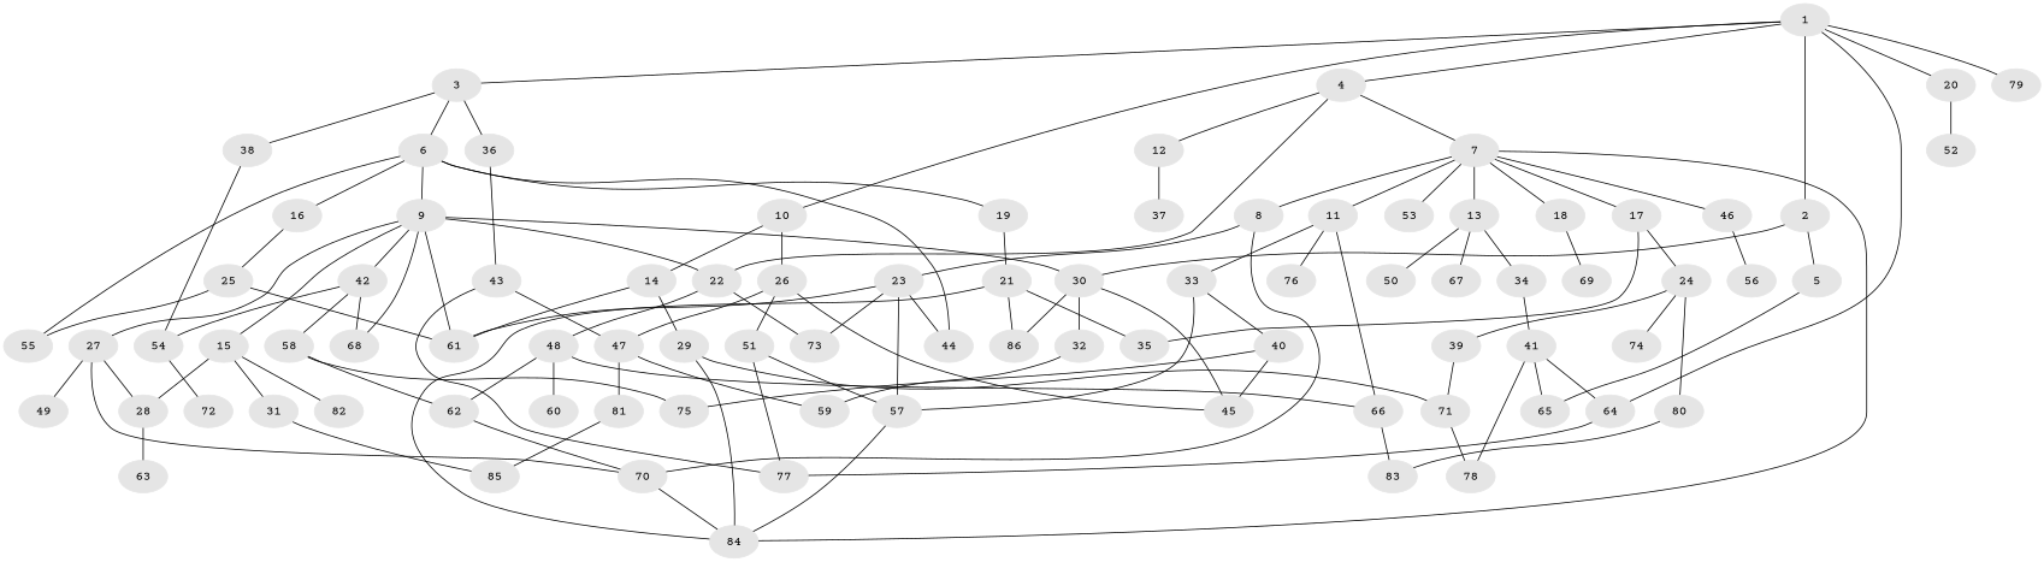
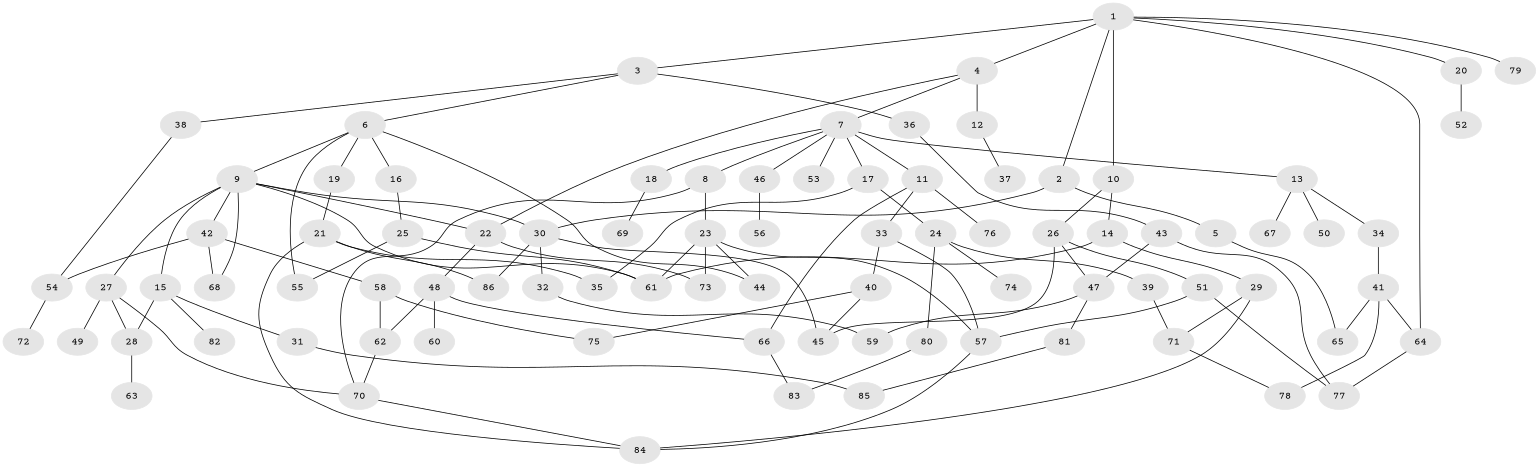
  graph {
    fontname="Courier Prime"
    node [color=gray90 fontname="Courier Prime" style=filled]
    edge [fontname="Courier Prime"]
    1
    2
    3
    4
    10
    20
    64
    79
    5
    30
    6
    36
    38
    7
    12
    22
    14
    26
    52
    77
    65
    86
    45
    32
    9
    16
    19
    44
    55
    43
    54
    8
    11
    13
    17
    18
    46
    53
    84
    37
    48
    73
    15
    27
    42
    61
    68
    25
    21
    23
    70
    33
    66
    76
    34
    50
    67
    24
    35
    69
    56
    57
    28
    31
    82
    49
    58
    29
    47
    51
    40
    83
    41
    71
    63
    85
    39
    74
    80
    60
    62
    59
    81
    78
    75
    72
    1 -- 2
    1 -- 3
    1 -- 4
    1 -- 10
    1 -- 20
    1 -- 64
    1 -- 79
    2 -- 5
    2 -- 30
    3 -- 6
    3 -- 36
    3 -- 38
    4 -- 7
    4 -- 12
    4 -- 22
    10 -- 14
    10 -- 26
    20 -- 52
    64 -- 77
    5 -- 65
    30 -- 86
    30 -- 45
    30 -- 32
    6 -- 9
    6 -- 16
    6 -- 19
    6 -- 44
    6 -- 55
    36 -- 43
    38 -- 54
    7 -- 8
    7 -- 11
    7 -- 13
    7 -- 17
    7 -- 18
    7 -- 46
    7 -- 53
-   7 -- 84
    12 -- 37
    22 -- 48
    22 -- 73
    14 -- 61
    14 -- 29
    26 -- 45
    26 -- 47
    26 -- 51
    32 -- 59
    9 -- 30
    9 -- 22
    9 -- 15
    9 -- 27
    9 -- 42
    9 -- 61
    9 -- 68
    16 -- 25
    19 -- 21
    43 -- 77
    43 -- 47
    54 -- 72
    8 -- 23
    8 -- 70
    11 -- 33
    11 -- 66
    11 -- 76
    13 -- 34
    13 -- 50
    13 -- 67
    17 -- 24
    17 -- 35
    18 -- 69
    46 -- 56
    48 -- 66
    48 -- 60
    48 -- 62
    15 -- 28
    15 -- 31
    15 -- 82
    27 -- 70
    27 -- 28
    27 -- 49
    42 -- 54
    42 -- 68
    42 -- 58
    25 -- 55
    25 -- 61
    21 -- 86
    21 -- 84
    21 -- 35
    23 -- 44
    23 -- 73
    23 -- 61
    23 -- 57
    70 -- 84
    33 -- 57
    33 -- 40
    66 -- 83
    34 -- 41
    24 -- 39
    24 -- 74
    24 -- 80
    57 -- 84
    28 -- 63
    31 -- 85
    58 -- 62
    58 -- 75
    29 -- 84
    29 -- 71
    47 -- 59
    47 -- 81
    51 -- 77
    51 -- 57
    40 -- 45
    40 -- 75
    41 -- 64
    41 -- 65
    41 -- 78
    71 -- 78
    39 -- 71
    80 -- 83
    62 -- 70
    81 -- 85
  }
